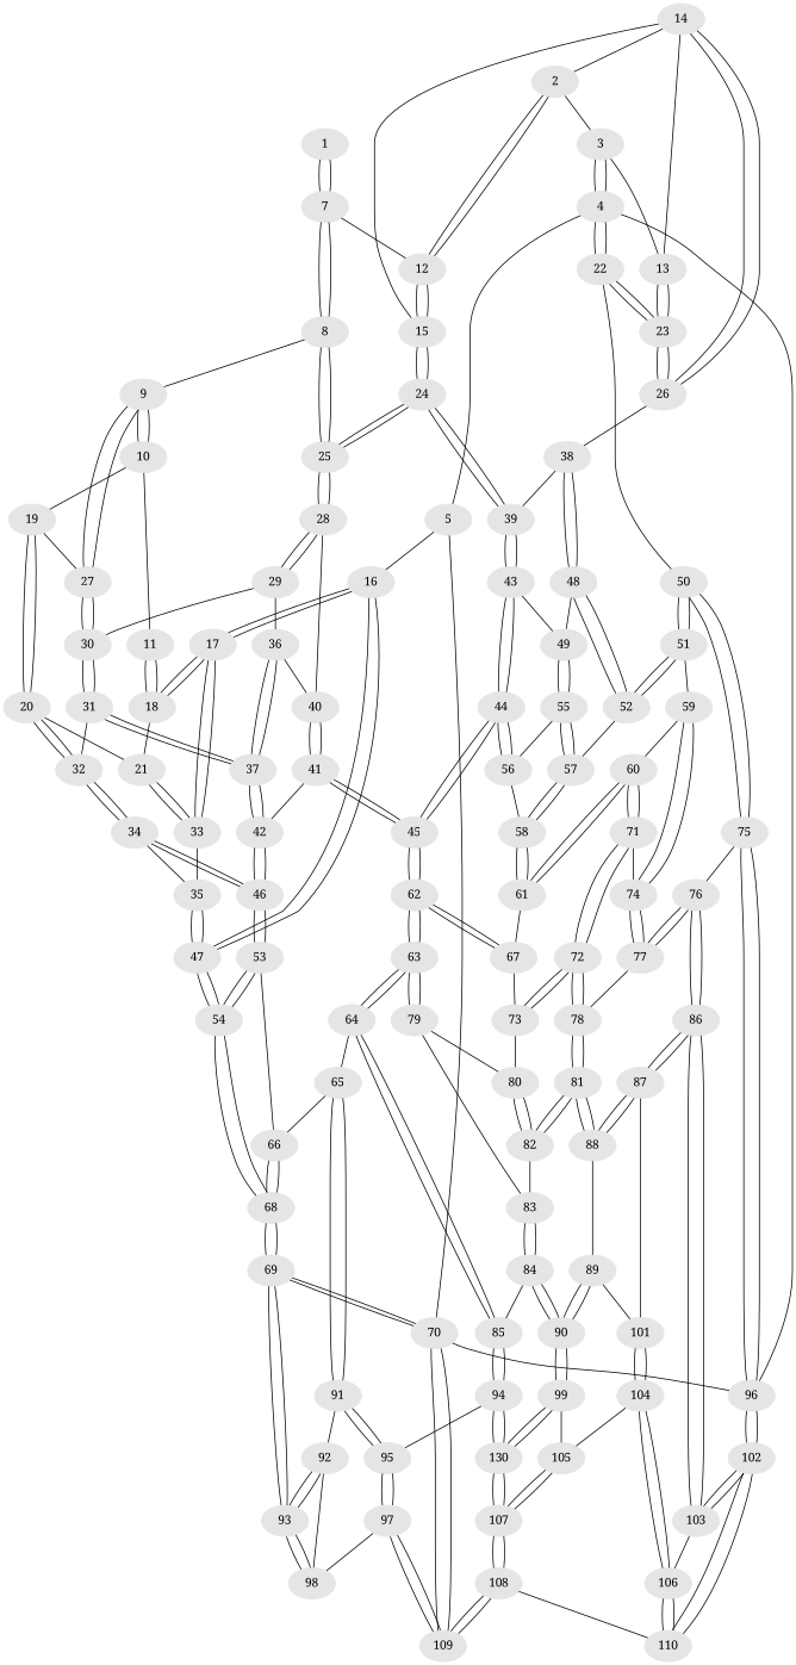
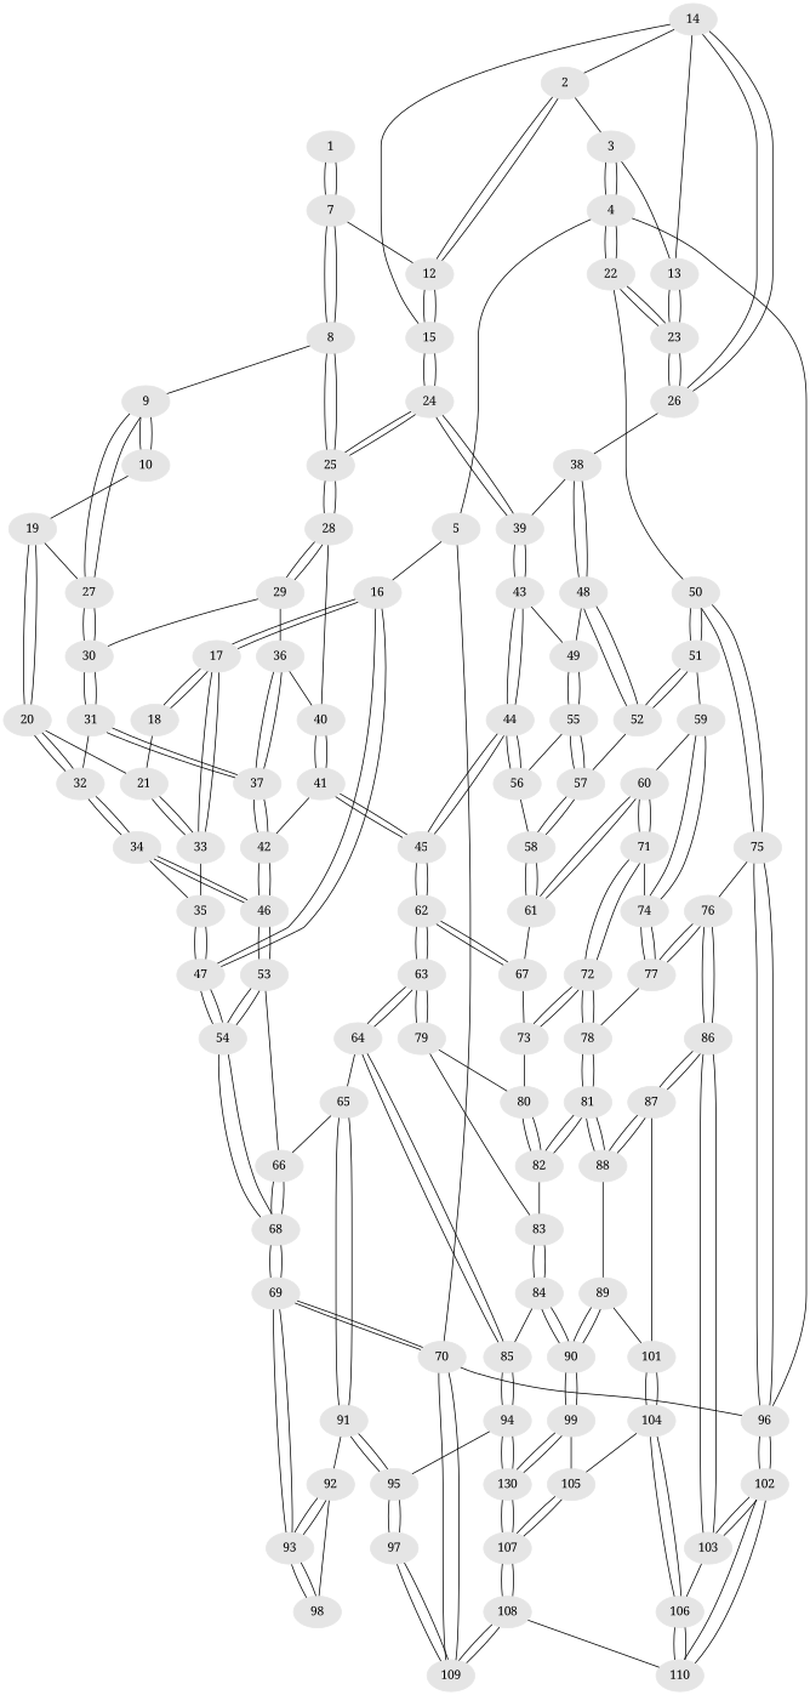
  graph {
    fontname="Noto Serif"
    node [color=gray90 fontname="Noto Serif" style=filled]
    edge [fontname="Noto Serif"]
    1
    7
    2
    3
    12
    8
    4
    13
    15
    5
    22
    96
    14
    23
    16
    70
    50
    102
    17
    47
    109
-   11
    18
    9
    25
    10
    27
    28
    19
    30
    20
    21
    24
    26
    38
    39
    33
    54
    35
    32
    34
    51
    75
    43
    29
    40
    48
    31
    36
    41
    37
    42
    46
    53
    49
    52
    44
    45
    62
    56
    55
    58
    67
    63
    66
    68
    57
    59
    76
    60
    74
    69
    61
    71
    77
    72
    73
    64
    79
    65
    85
    80
    83
    91
    94
    92
    95
    93
    98
    78
    81
    82
    86
    87
    103
    88
    84
    89
    90
    99
    n101 [label=130]
    101
    106
    104
    105
    97
    107
    110
    108
    1 -- 7
    1 -- 7
    7 -- 12
    7 -- 8
    7 -- 8
    2 -- 3
    2 -- 12
    2 -- 12
    3 -- 4
    3 -- 4
    3 -- 13
    12 -- 15
    12 -- 15
    8 -- 9
    8 -- 25
    8 -- 25
    4 -- 5
    4 -- 22
    4 -- 22
    4 -- 96
    13 -- 14
    13 -- 23
    13 -- 23
    15 -- 24
    15 -- 24
    5 -- 16
    5 -- 70
    22 -- 23
    22 -- 23
    22 -- 50
    96 -- 102
    96 -- 102
    14 -- 2
    14 -- 15
    14 -- 26
    14 -- 26
    23 -- 26
    23 -- 26
    16 -- 17
    16 -- 17
    16 -- 47
    16 -- 47
    70 -- 96
    70 -- 109
    70 -- 109
    50 -- 51
    50 -- 51
    50 -- 75
    50 -- 75
    102 -- 103
    102 -- 103
    102 -- 110
    102 -- 110
    17 -- 18
    17 -- 18
    17 -- 33
    17 -- 33
    47 -- 54
    47 -- 54
-   11 -- 18
-   11 -- 18
    18 -- 21
    9 -- 10
    9 -- 10
    9 -- 27
    9 -- 27
    25 -- 28
    25 -- 28
-   10 -- 11
    10 -- 19
    27 -- 30
    27 -- 30
    28 -- 29
    28 -- 29
    28 -- 40
    19 -- 27
    19 -- 20
    19 -- 20
    30 -- 31
    30 -- 31
    20 -- 21
    20 -- 32
    20 -- 32
    21 -- 33
    21 -- 33
    24 -- 25
    24 -- 25
    24 -- 39
    24 -- 39
    26 -- 38
    38 -- 39
    38 -- 48
    38 -- 48
    39 -- 43
    39 -- 43
    33 -- 35
    54 -- 68
    54 -- 68
    35 -- 47
    35 -- 47
    32 -- 34
    32 -- 34
    34 -- 35
    34 -- 46
    34 -- 46
    51 -- 52
    51 -- 52
    51 -- 59
    75 -- 96
    75 -- 96
    75 -- 76
    43 -- 49
    43 -- 44
    43 -- 44
    29 -- 30
    29 -- 36
    40 -- 41
    40 -- 41
    48 -- 49
    48 -- 52
    48 -- 52
    31 -- 32
    31 -- 37
    31 -- 37
    36 -- 40
    36 -- 37
    36 -- 37
    41 -- 42
    41 -- 45
    41 -- 45
    37 -- 42
    37 -- 42
    42 -- 46
    42 -- 46
    46 -- 53
    46 -- 53
    53 -- 54
    53 -- 54
    53 -- 66
    49 -- 55
    49 -- 55
    52 -- 57
    44 -- 45
    44 -- 45
    44 -- 56
    44 -- 56
    45 -- 62
    45 -- 62
    62 -- 67
    62 -- 67
    62 -- 63
    62 -- 63
    56 -- 58
    55 -- 56
    55 -- 57
    55 -- 57
    58 -- 61
    58 -- 61
    67 -- 73
    63 -- 64
    63 -- 64
    63 -- 79
    63 -- 79
    66 -- 68
    66 -- 68
    68 -- 69
    68 -- 69
    57 -- 58
    57 -- 58
    59 -- 60
    59 -- 74
    59 -- 74
    76 -- 77
    76 -- 77
    76 -- 86
    76 -- 86
    60 -- 61
    60 -- 61
    60 -- 71
    60 -- 71
    74 -- 77
    74 -- 77
    69 -- 70
    69 -- 70
    69 -- 93
    69 -- 93
    61 -- 67
    71 -- 74
    71 -- 72
    71 -- 72
    77 -- 78
    72 -- 73
    72 -- 73
    72 -- 78
    72 -- 78
    73 -- 80
    64 -- 65
    64 -- 85
    64 -- 85
    79 -- 80
    79 -- 83
    65 -- 66
    65 -- 91
    65 -- 91
    85 -- 94
    85 -- 94
    80 -- 82
    80 -- 82
    83 -- 84
    83 -- 84
    91 -- 92
    91 -- 95
    91 -- 95
    94 -- 95
    94 -- n101
    94 -- n101
    92 -- 93
    92 -- 93
    92 -- 98
    95 -- 97
    95 -- 97
    93 -- 98
    93 -- 98
    78 -- 81
    78 -- 81
    81 -- 82
    81 -- 82
    81 -- 88
    81 -- 88
    82 -- 83
    86 -- 87
    86 -- 87
    86 -- 103
    86 -- 103
    87 -- 88
    87 -- 88
    87 -- 101
    103 -- 106
    88 -- 89
    84 -- 85
    84 -- 90
    84 -- 90
    89 -- 90
    89 -- 90
    89 -- 101
    90 -- 99
    90 -- 99
    99 -- n101
    99 -- n101
    99 -- 105
    n101 -- 107
    n101 -- 107
    101 -- 104
    101 -- 104
    106 -- 110
    106 -- 110
    104 -- 106
    104 -- 106
    104 -- 105
    105 -- 107
    105 -- 107
    97 -- 109
    97 -- 109
-   97 -- 98
    107 -- 108
    107 -- 108
    108 -- 109
    108 -- 109
    108 -- 110
  }
